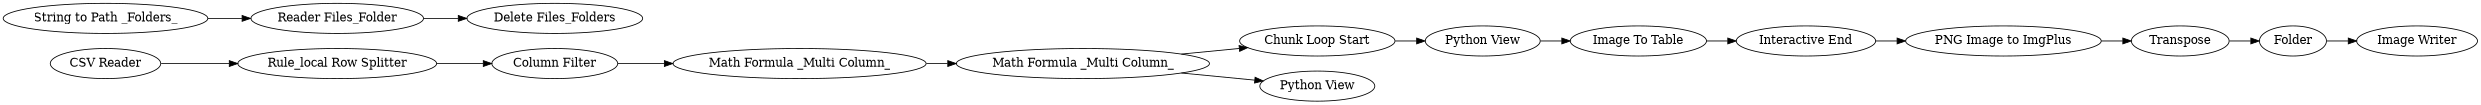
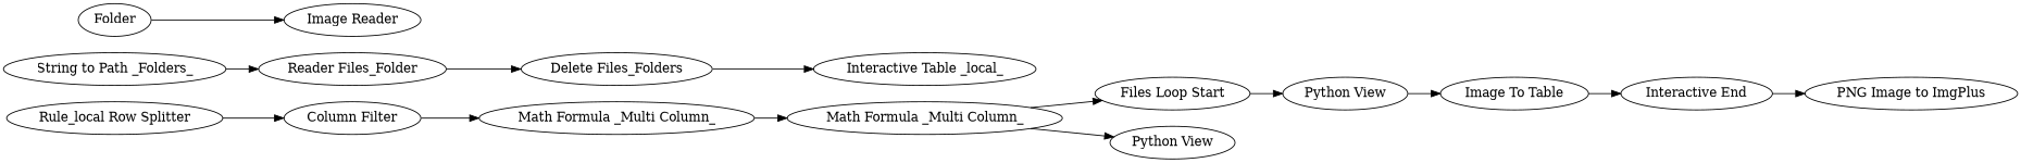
  digraph {
    rankdir=LR
    n1 [label="Rule_local Row Splitter"]
    n2 [label="Column Filter"]
    n3 [label="Math Formula _Multi Column_"]
    n4 [label="Math Formula _Multi Column_"]
-   n5 [label="Chunk Loop Start"]
+   n5 [label="Files Loop Start"]
    n6 [label="Python View"]
    n7 [label="Python View"]
    n8 [label="Reader Files_Folder"]
    n9 [label="Delete Files_Folders"]
+   n10 [label="Interactive Table _local_"]
    n11 [label="Image To Table"]
    n12 [label="Interactive End"]
    n13 [label="PNG Image to ImgPlus"]
-   n14 [label=Transpose]
    n15 [label="String to Path _Folders_"]
-   n16 [label="Image Writer"]
+   n16 [label="Image Reader"]
    n17 [label=Folder]
-   n18 [label="CSV Reader"]
    n1 -> n2
    n2 -> n3
    n3 -> n4
    n4 -> n5
    n4 -> n6
    n5 -> n7
    n7 -> n11
    n8 -> n9
+   n9 -> n10
    n11 -> n12
    n12 -> n13
-   n13 -> n14
-   n14 -> n17
    n15 -> n8
    n17 -> n16
-   n18 -> n1
  }
